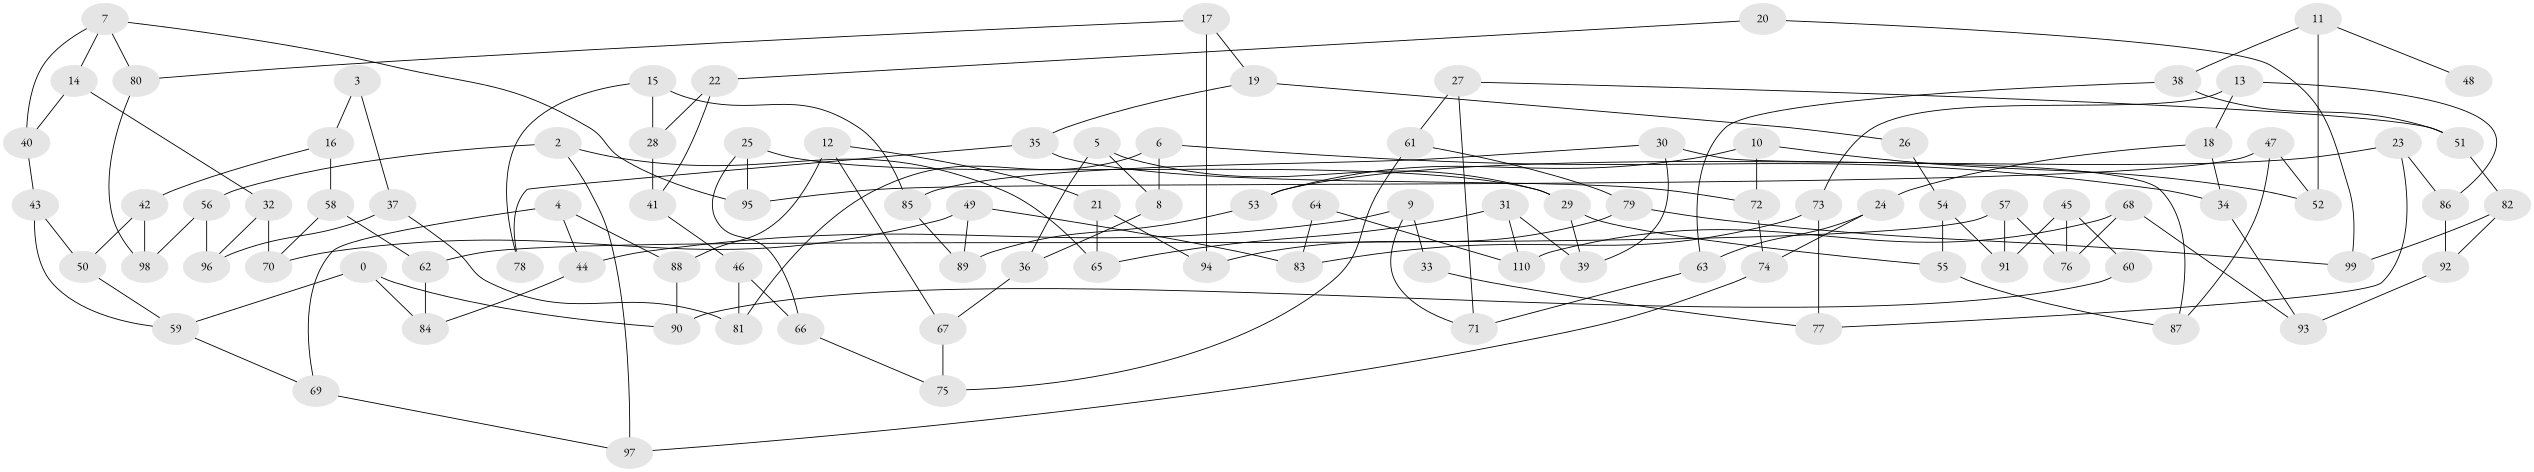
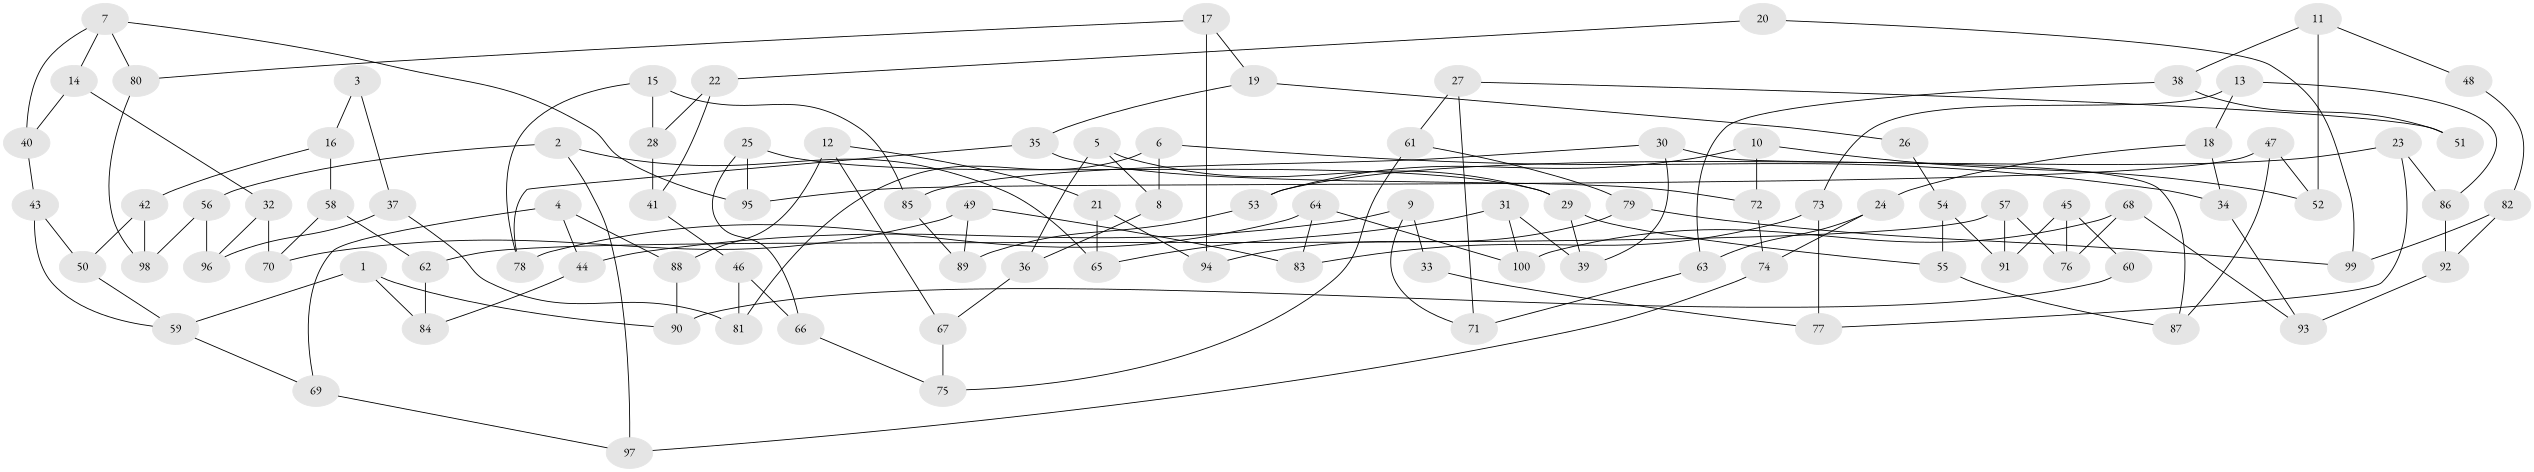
  graph {
    fontname="EB Garamond"
    node [color=gray90 fontname="EB Garamond" style=filled]
    edge [fontname="EB Garamond"]
-   1 [label=0]
+   1
    59
    84
    90
    69
    2
    56
    65
    97
    96
    98
    3
    16
    37
    42
    58
    81
    80
    4
    44
    88
    5
    8
    29
    36
    39
    55
    67
    6
    34
    93
    7
    14
    40
    95
    32
    43
    9
    33
    71
    77
    10
    52
    53
    72
    89
    74
    11
    38
    48
    51
    63
    82
    12
    21
    94
    75
    13
    18
    73
    86
    24
    83
    92
    70
    15
    28
    78
    85
    41
    50
    62
    17
    19
    26
    35
    54
    20
    22
    99
    46
    23
    25
    66
    91
    27
    61
    79
    87
    30
    31
-   100 [label=110]
+   100
    60
    45
    76
    47
    49
    57
    64
    68
    1 -- 59
    1 -- 84
    1 -- 90
    59 -- 69
    69 -- 97
    2 -- 56
    2 -- 65
    2 -- 97
    56 -- 96
    56 -- 98
    3 -- 16
    3 -- 37
    16 -- 42
    16 -- 58
    37 -- 96
    37 -- 81
    42 -- 98
    42 -- 50
    58 -- 70
    58 -- 62
    80 -- 98
    4 -- 69
    4 -- 44
    4 -- 88
    44 -- 84
    88 -- 90
    5 -- 8
    5 -- 29
    5 -- 36
    8 -- 36
    29 -- 39
    29 -- 55
    36 -- 67
    55 -- 87
    67 -- 75
    6 -- 81
    6 -- 8
    6 -- 34
    34 -- 93
    7 -- 80
    7 -- 14
    7 -- 40
    7 -- 95
    14 -- 40
    14 -- 32
    40 -- 43
    32 -- 96
    32 -- 70
    43 -- 59
    43 -- 50
    9 -- 44
    9 -- 33
    9 -- 71
    33 -- 77
    10 -- 52
    10 -- 53
    10 -- 72
    53 -- 89
    72 -- 74
    74 -- 97
    11 -- 52
    11 -- 38
    11 -- 48
    38 -- 51
    38 -- 63
-   51 -- 82
+   48 -- 82
    63 -- 71
    82 -- 92
    82 -- 99
    12 -- 88
    12 -- 67
    12 -- 21
    21 -- 65
    21 -- 94
    13 -- 18
    13 -- 73
    13 -- 86
    18 -- 34
    18 -- 24
    73 -- 77
    73 -- 83
    86 -- 92
    24 -- 74
    24 -- 63
    92 -- 93
    15 -- 28
    15 -- 78
    15 -- 85
    28 -- 41
    85 -- 89
    41 -- 46
    50 -- 59
    62 -- 84
    17 -- 80
    17 -- 94
    17 -- 19
    19 -- 26
    19 -- 35
    26 -- 54
    35 -- 72
    35 -- 78
    54 -- 55
    54 -- 91
    20 -- 22
    20 -- 99
    22 -- 28
    22 -- 41
    46 -- 81
    46 -- 66
    23 -- 77
    23 -- 53
    23 -- 86
    25 -- 29
    25 -- 95
    25 -- 66
    66 -- 75
    27 -- 71
    27 -- 51
    27 -- 61
    61 -- 75
    61 -- 79
    79 -- 94
    79 -- 99
    30 -- 39
    30 -- 85
    30 -- 87
    31 -- 65
    31 -- 39
    31 -- 100
    60 -- 90
    45 -- 91
    45 -- 60
    45 -- 76
    47 -- 95
    47 -- 52
    47 -- 87
    49 -- 89
    49 -- 83
    49 -- 70
    57 -- 62
    57 -- 91
    57 -- 76
    64 -- 83
+   64 -- 78
    64 -- 100
    68 -- 93
    68 -- 100
    68 -- 76
  }
